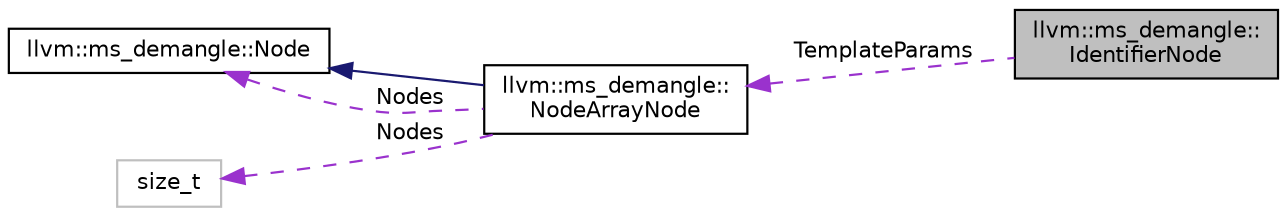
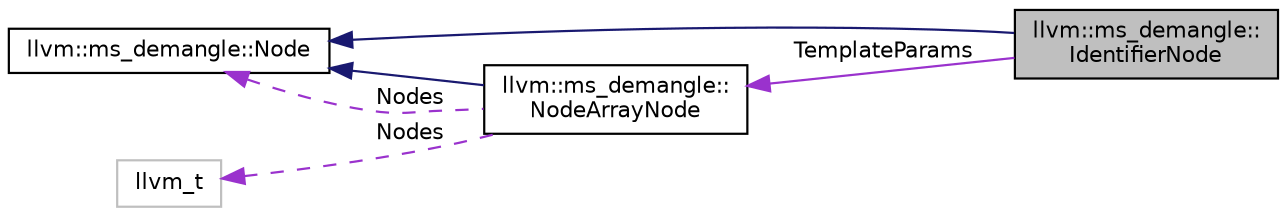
  digraph {
    rankdir=LR
    node [color=black fontname=Helvetica fontsize=10 shape=record]
    edge [color=darkorchid3 dir=back fontname=Helvetica fontsize=10 labelfontname=Helvetica labelfontsize=10 style=dashed]
    n1 [fillcolor=grey75 fontcolor=black height=0.2 label="llvm::ms_demangle::\lIdentifierNode" style=filled width=0.4]
    n2 [height=0.2 label="llvm::ms_demangle::Node" width=0.4]
    n3 [height=0.2 label="llvm::ms_demangle::\lNodeArrayNode" width=0.4]
-   n4 [color=grey75 height=0.2 label=size_t width=0.4]
+   n4 [color=grey75 height=0.2 label=llvm_t width=0.4]
+   n2 -> n1 [color=midnightblue style=solid]
    n2 -> n3 [color=midnightblue style=solid]
    n2 -> n3 [label=" Nodes"]
-   n3 -> n1 [label=" TemplateParams"]
+   n3 -> n1 [label=" TemplateParams" style=solid]
    n4 -> n3 [label=" Nodes"]
  }
